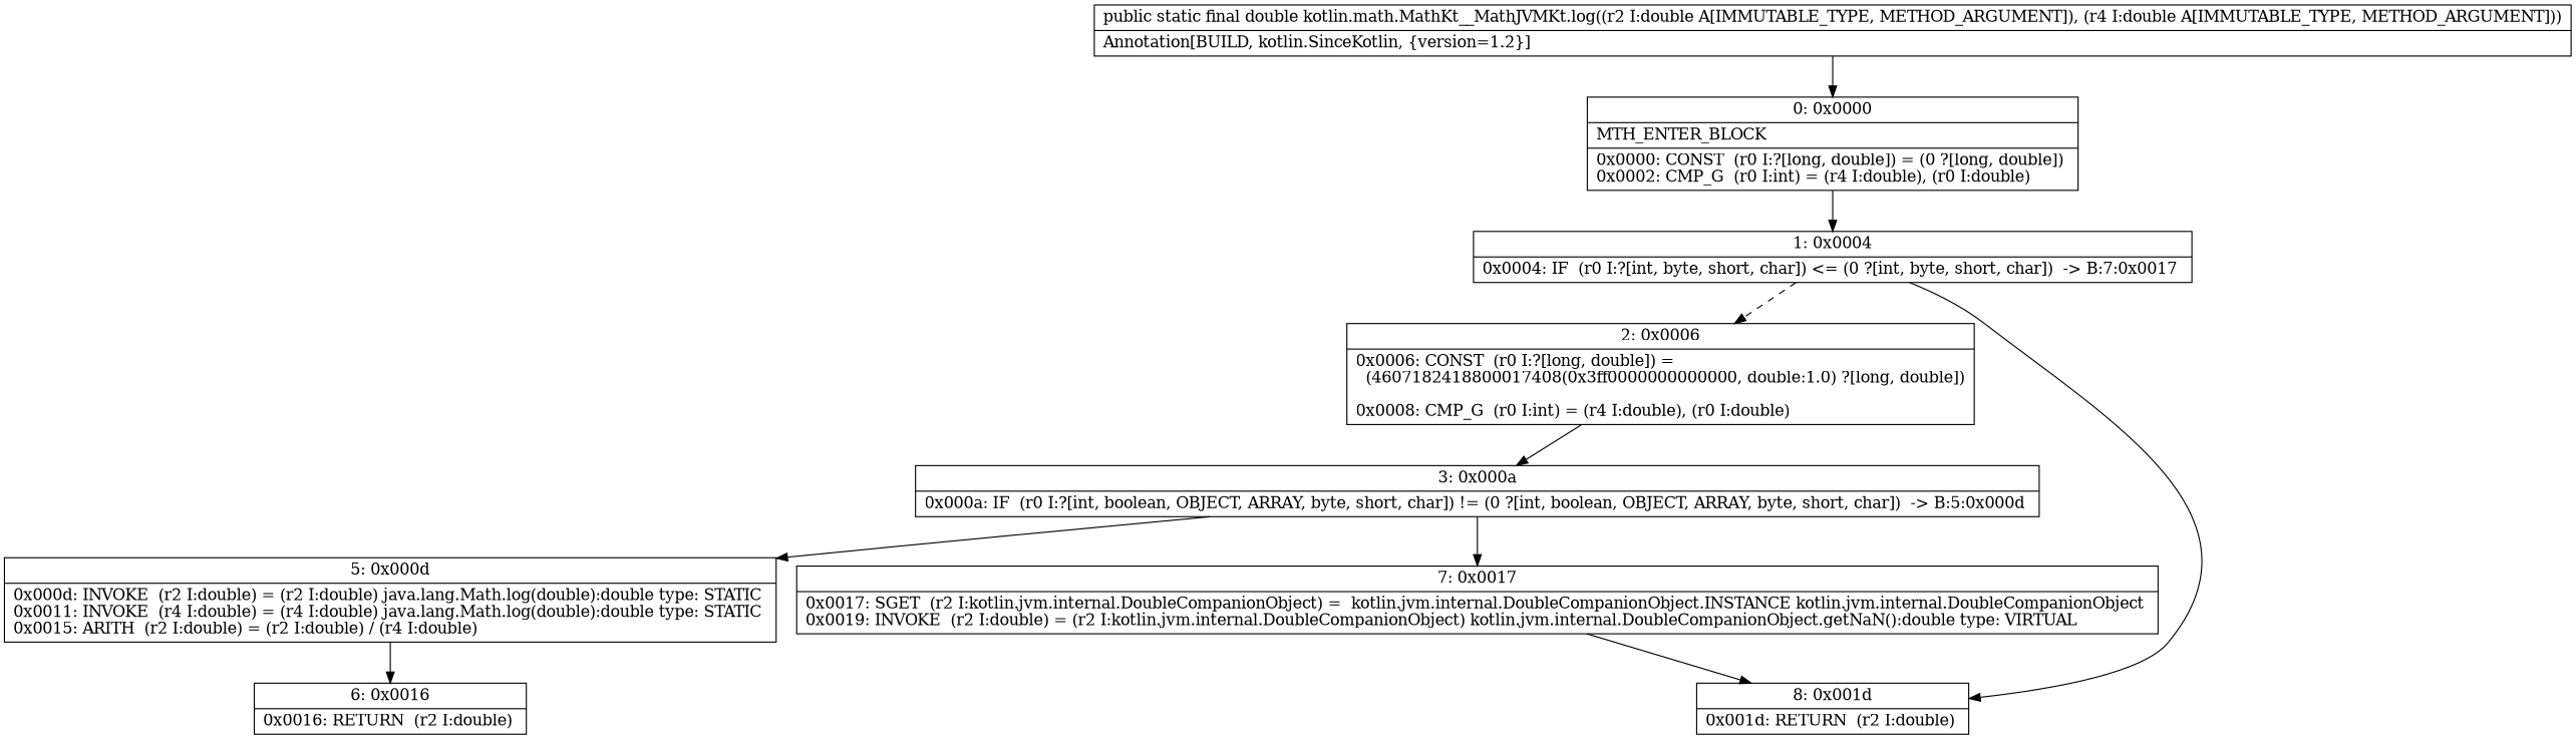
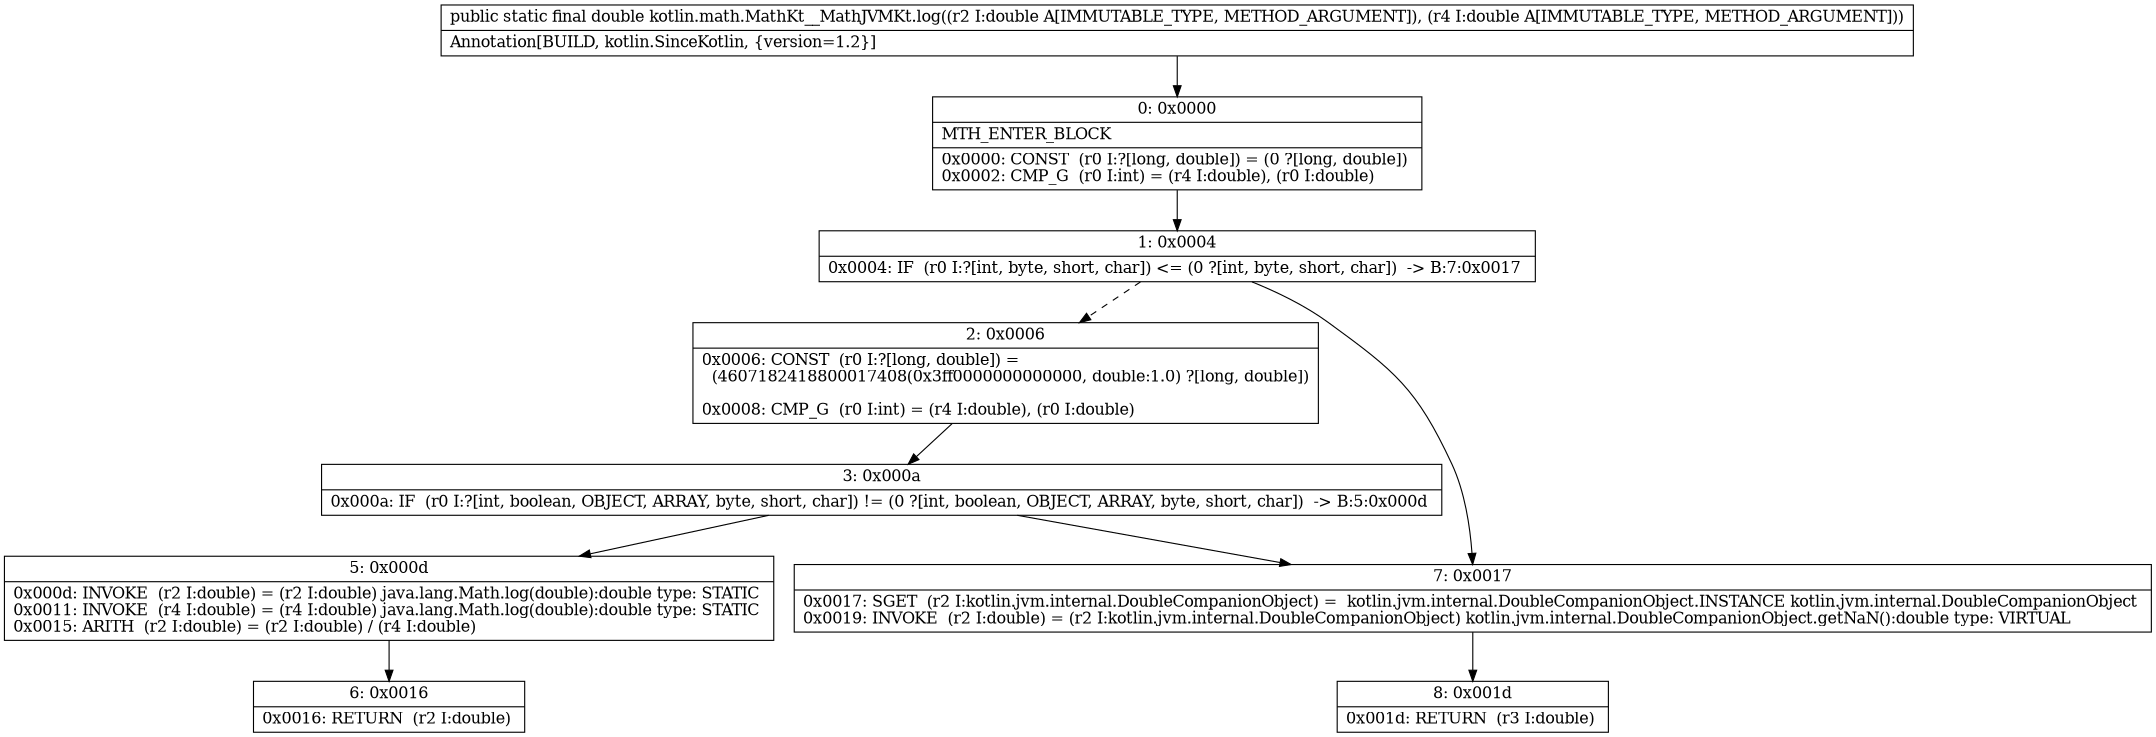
  digraph {
    node [shape=record]
    n1 [label="{0\:\ 0x0000|MTH_ENTER_BLOCK\l|0x0000: CONST  (r0 I:?[long, double]) = (0 ?[long, double]) \l0x0002: CMP_G  (r0 I:int) = (r4 I:double), (r0 I:double) \l}"]
    n2 [label="{1\:\ 0x0004|0x0004: IF  (r0 I:?[int, byte, short, char]) \<= (0 ?[int, byte, short, char])  \-\> B:7:0x0017 \l}"]
    n3 [label="{2\:\ 0x0006|0x0006: CONST  (r0 I:?[long, double]) = \l  (4607182418800017408(0x3ff0000000000000, double:1.0) ?[long, double])\l \l0x0008: CMP_G  (r0 I:int) = (r4 I:double), (r0 I:double) \l}"]
    n4 [label="{7\:\ 0x0017|0x0017: SGET  (r2 I:kotlin.jvm.internal.DoubleCompanionObject) =  kotlin.jvm.internal.DoubleCompanionObject.INSTANCE kotlin.jvm.internal.DoubleCompanionObject \l0x0019: INVOKE  (r2 I:double) = (r2 I:kotlin.jvm.internal.DoubleCompanionObject) kotlin.jvm.internal.DoubleCompanionObject.getNaN():double type: VIRTUAL \l}"]
    n5 [label="{3\:\ 0x000a|0x000a: IF  (r0 I:?[int, boolean, OBJECT, ARRAY, byte, short, char]) != (0 ?[int, boolean, OBJECT, ARRAY, byte, short, char])  \-\> B:5:0x000d \l}"]
-   n6 [label="{8\:\ 0x001d|0x001d: RETURN  (r2 I:double) \l}"]
+   n6 [label="{8\:\ 0x001d|0x001d: RETURN  (r3 I:double) \l}"]
    n7 [label="{5\:\ 0x000d|0x000d: INVOKE  (r2 I:double) = (r2 I:double) java.lang.Math.log(double):double type: STATIC \l0x0011: INVOKE  (r4 I:double) = (r4 I:double) java.lang.Math.log(double):double type: STATIC \l0x0015: ARITH  (r2 I:double) = (r2 I:double) \/ (r4 I:double) \l}"]
    n8 [label="{6\:\ 0x0016|0x0016: RETURN  (r2 I:double) \l}"]
    n9 [label="{public static final double kotlin.math.MathKt__MathJVMKt.log((r2 I:double A[IMMUTABLE_TYPE, METHOD_ARGUMENT]), (r4 I:double A[IMMUTABLE_TYPE, METHOD_ARGUMENT]))  | Annotation[BUILD, kotlin.SinceKotlin, \{version=1.2\}]\l}"]
    n1 -> n2
    n2 -> n3 [style=dashed]
-   n2 -> n6
+   n2 -> n4
    n3 -> n5
    n4 -> n6
    n5 -> n4 [style=solid]
    n5 -> n7
    n7 -> n8
    n9 -> n1
  }
